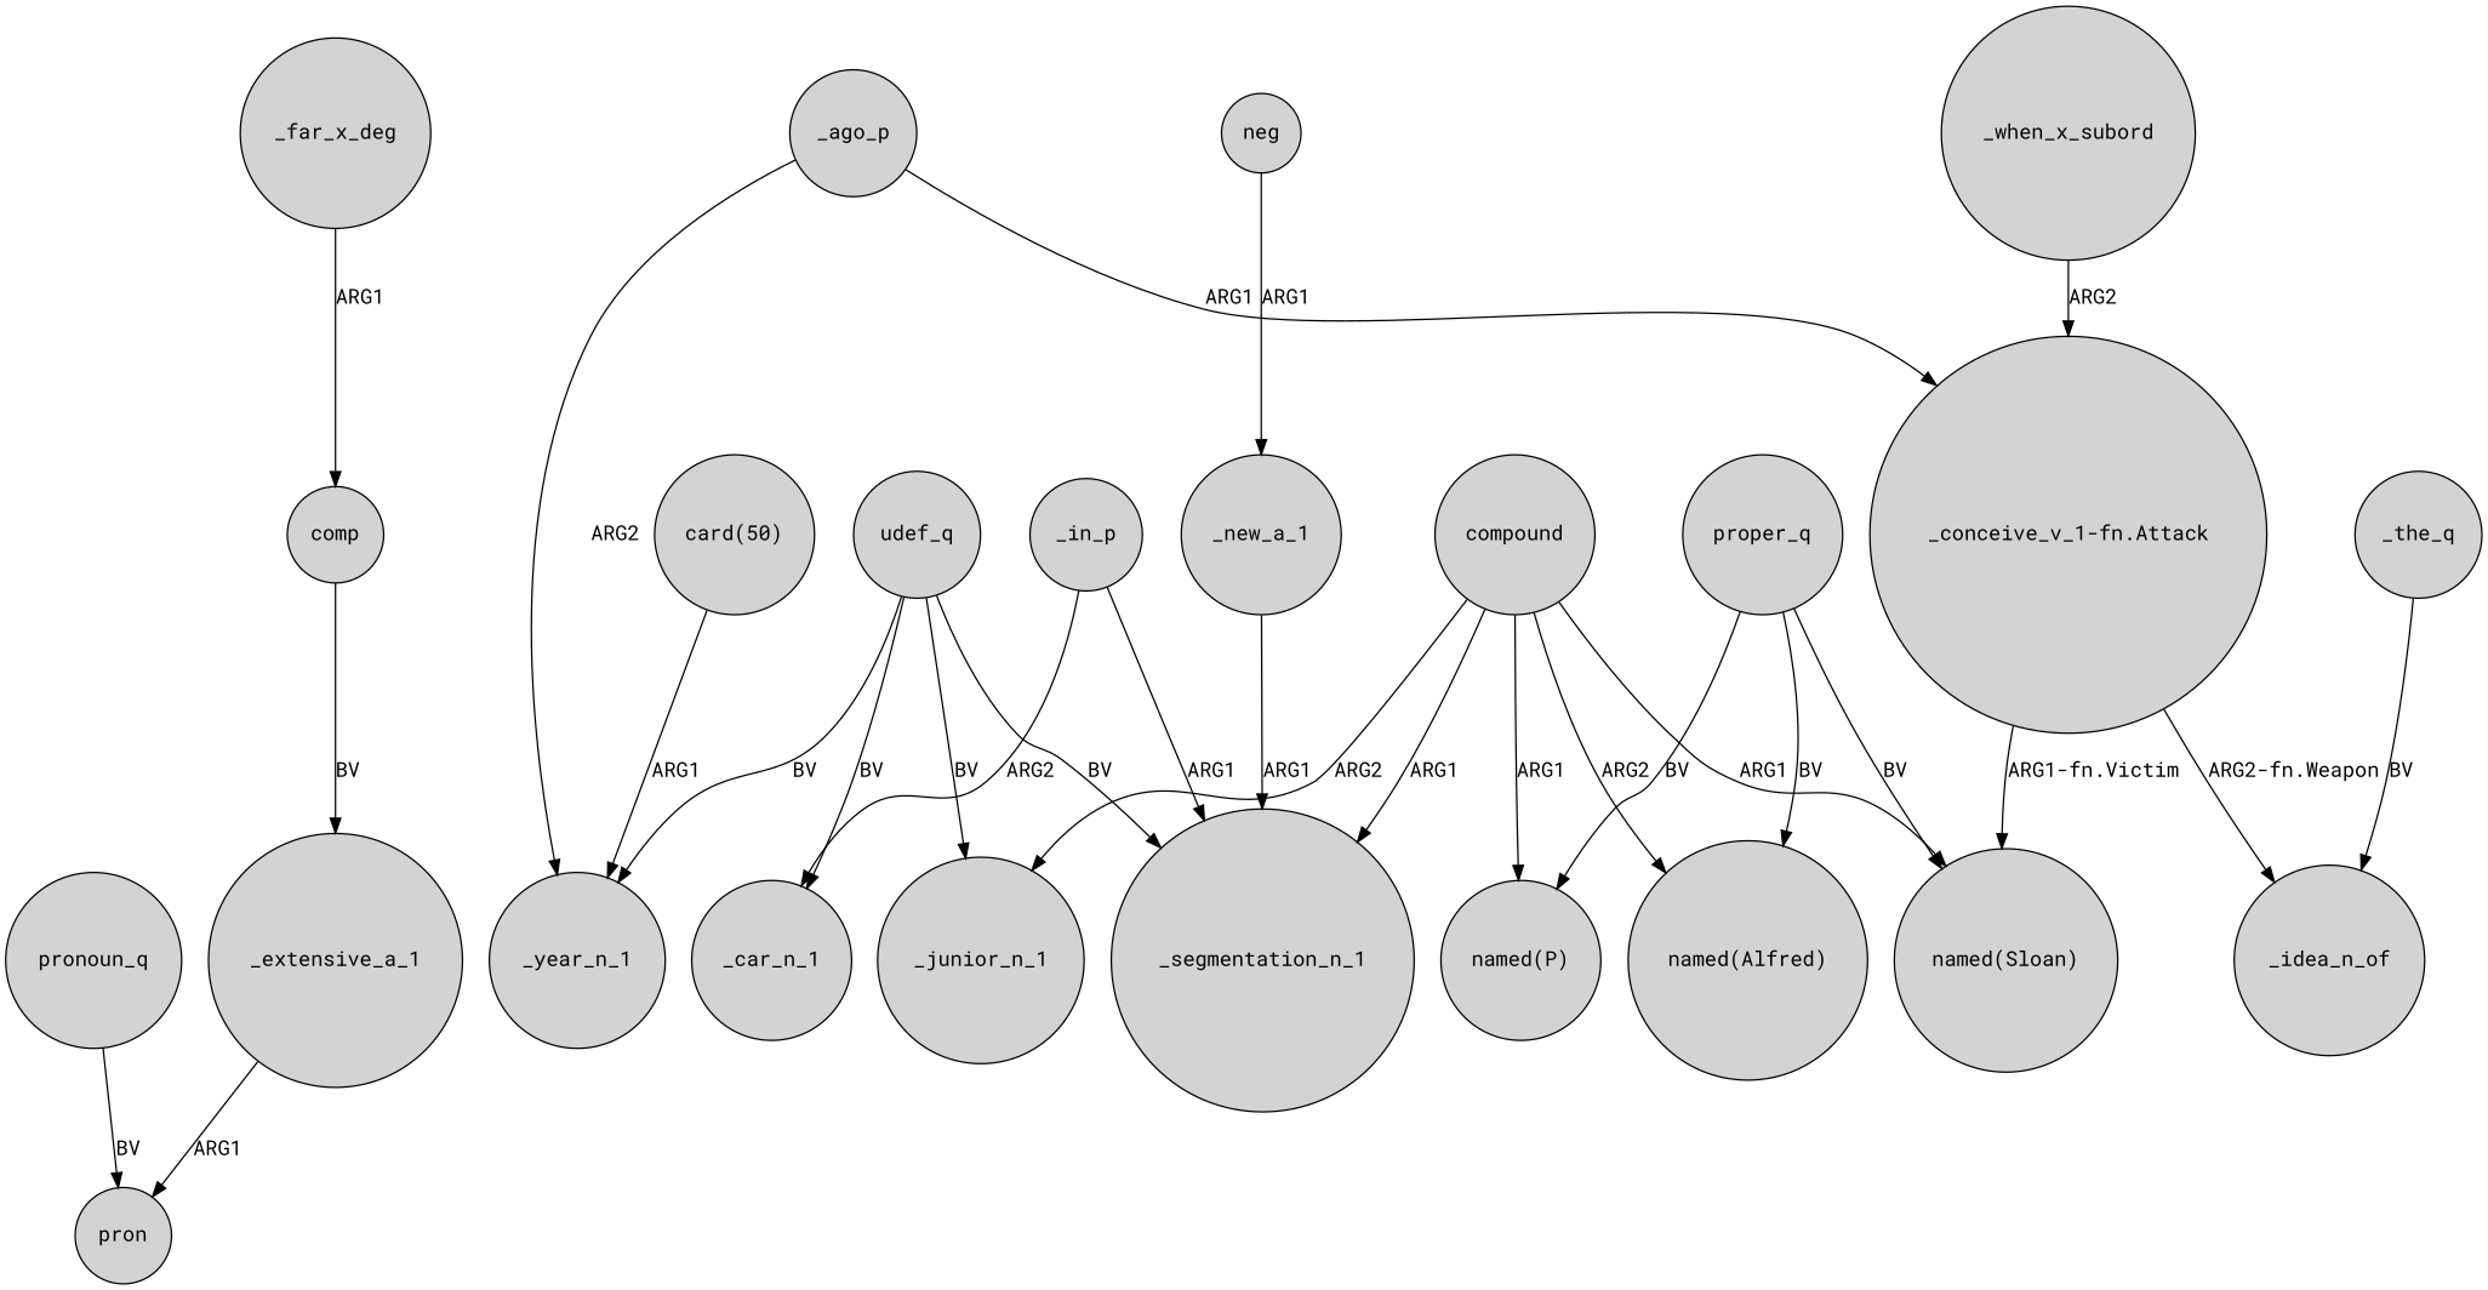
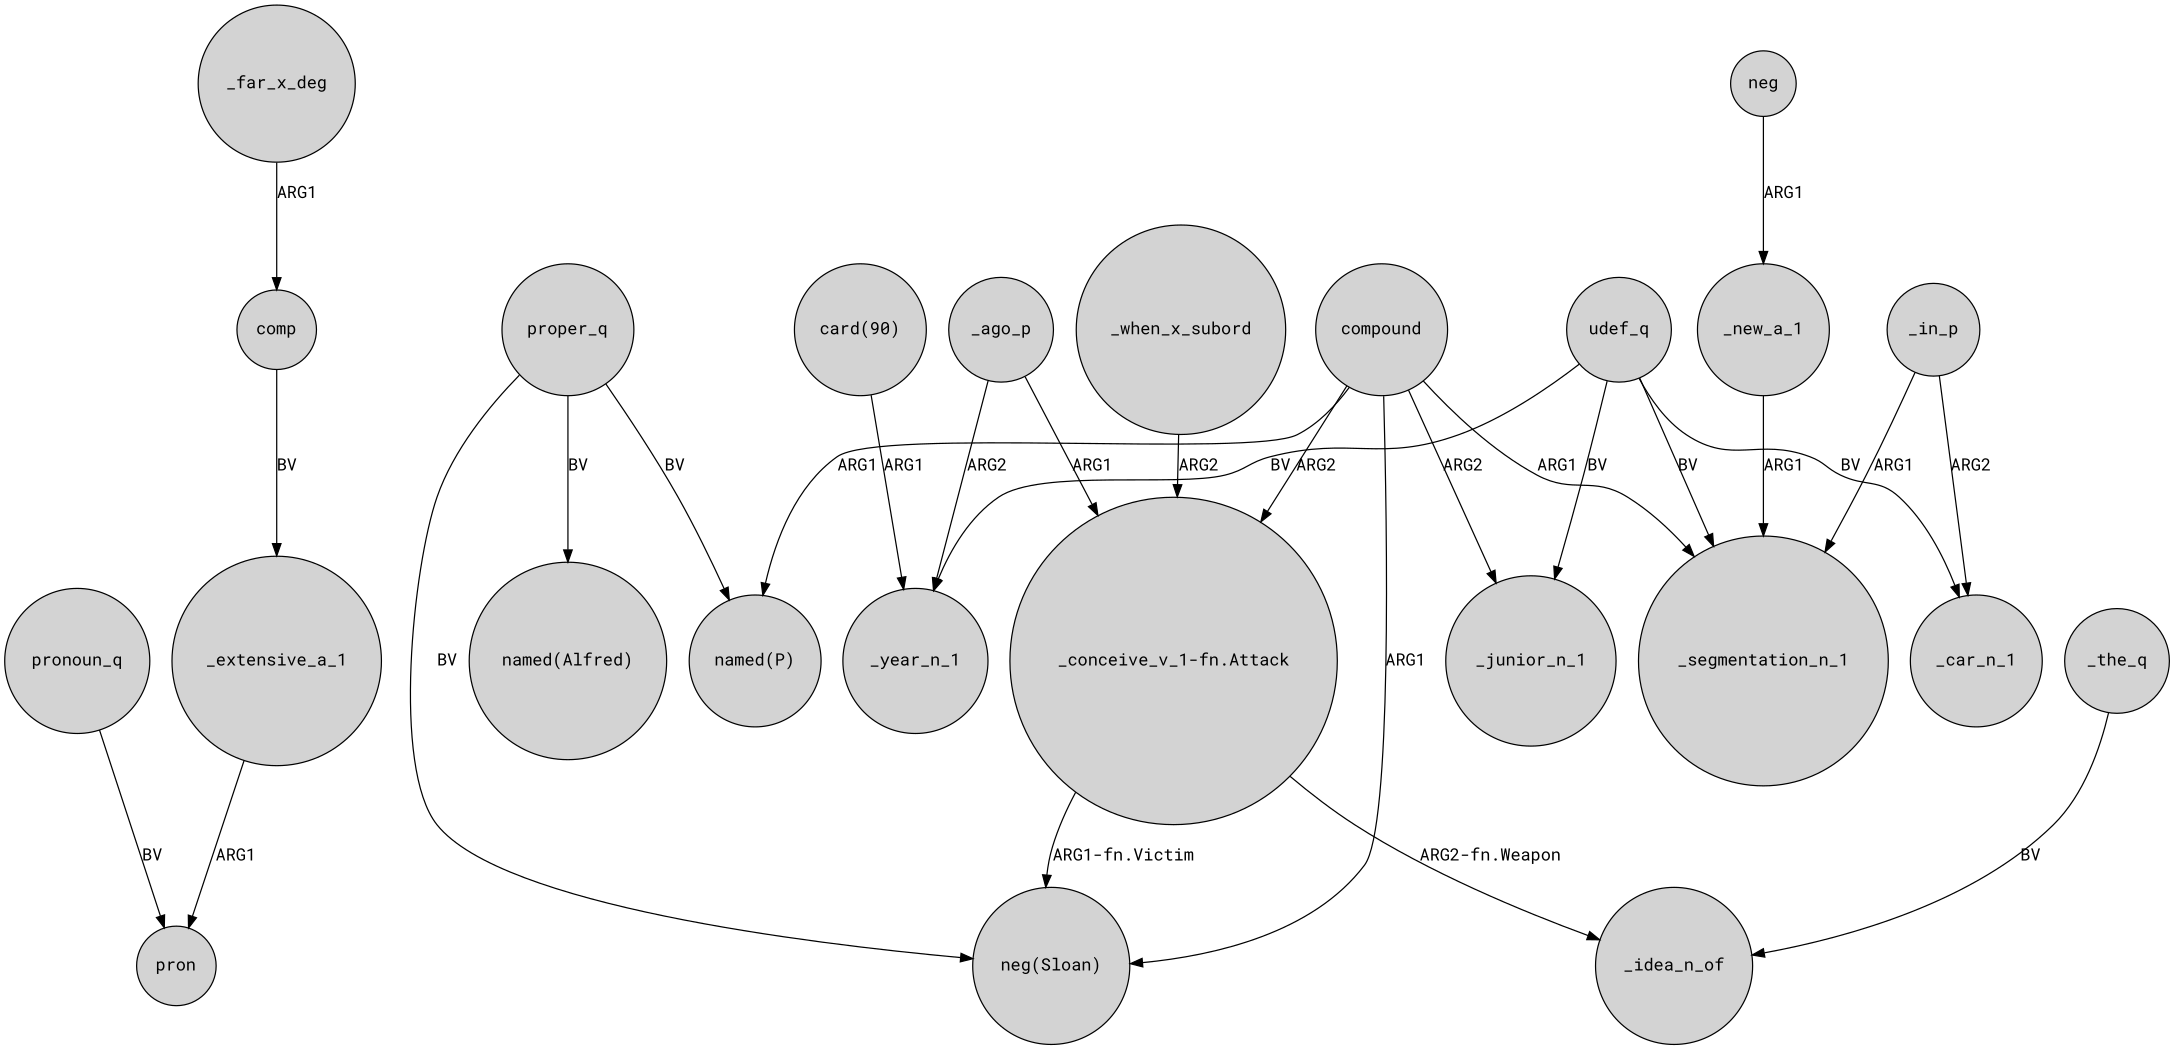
  digraph {
    fontname="Roboto Mono"
    node [fontname="Roboto Mono" shape=circle style=filled]
    edge [fontname="Roboto Mono"]
    comp
    _extensive_a_1
    pron
    udef_q
    _year_n_1
    _segmentation_n_1
    _junior_n_1
    _car_n_1
    neg
    _new_a_1
    proper_q
    "named(P)"
    "named(Alfred)"
-   "named(Sloan)"
-   "card(50)"
+   "named(Sloan)" [label="neg(Sloan)"]
+   "card(50)" [label="card(90)"]
    _when_x_subord
    "_conceive_v_1-fn.Attack"
    _idea_n_of
    compound
    _in_p
    _the_q
    _ago_p
    pronoun_q
    _far_x_deg
    comp -> _extensive_a_1 [label=BV]
    _extensive_a_1 -> pron [label=ARG1]
    udef_q -> _year_n_1 [label=BV]
    udef_q -> _segmentation_n_1 [label=BV]
    udef_q -> _junior_n_1 [label=BV]
    udef_q -> _car_n_1 [label=BV]
    neg -> _new_a_1 [label=ARG1]
    _new_a_1 -> _segmentation_n_1 [label=ARG1]
    proper_q -> "named(P)" [label=BV]
    proper_q -> "named(Alfred)" [label=BV]
    proper_q -> "named(Sloan)" [label=BV]
    "card(50)" -> _year_n_1 [label=ARG1]
    _when_x_subord -> "_conceive_v_1-fn.Attack" [label=ARG2]
    "_conceive_v_1-fn.Attack" -> "named(Sloan)" [label="ARG1-fn.Victim"]
    "_conceive_v_1-fn.Attack" -> _idea_n_of [label="ARG2-fn.Weapon"]
    compound -> _segmentation_n_1 [label=ARG1]
    compound -> _junior_n_1 [label=ARG2]
    compound -> "named(P)" [label=ARG1]
-   compound -> "named(Alfred)" [label=ARG2]
+   compound -> "_conceive_v_1-fn.Attack" [label=ARG2]
    compound -> "named(Sloan)" [label=ARG1]
    _in_p -> _segmentation_n_1 [label=ARG1]
    _in_p -> _car_n_1 [label=ARG2]
    _the_q -> _idea_n_of [label=BV]
    _ago_p -> _year_n_1 [label=ARG2]
    _ago_p -> "_conceive_v_1-fn.Attack" [label=ARG1]
    pronoun_q -> pron [label=BV]
    _far_x_deg -> comp [label=ARG1]
  }
